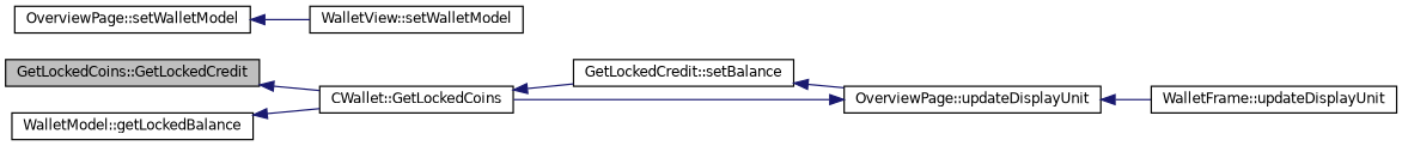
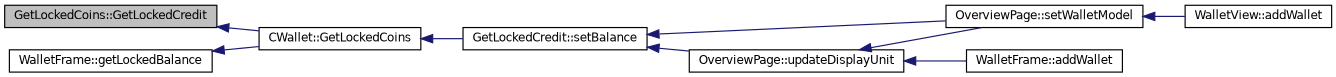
  digraph {
    rankdir=LR
    node [color=black fillcolor=white fontname=Helvetica fontsize=10 shape=record style=filled]
    edge [color=midnightblue dir=back fontname=Helvetica fontsize=10 labelfontname=Helvetica labelfontsize=10 style=solid]
    n1 [fillcolor=grey75 fontcolor=black height=0.2 label="GetLockedCoins::GetLockedCredit" width=0.4]
    n2 [height=0.2 label="CWallet::GetLockedCoins" width=0.4]
    n3 [height=0.2 label="GetLockedCredit::setBalance" width=0.4]
    n4 [height=0.2 label="OverviewPage::setWalletModel" width=0.4]
    n5 [height=0.2 label="OverviewPage::updateDisplayUnit" width=0.4]
-   n6 [height=0.2 label="WalletModel::getLockedBalance" width=0.4]
-   n7 [height=0.2 label="WalletView::setWalletModel" width=0.4]
-   n8 [height=0.2 label="WalletFrame::updateDisplayUnit" width=0.4]
+   n6 [height=0.2 label="WalletFrame::getLockedBalance" width=0.4]
+   n7 [height=0.2 label="WalletView::addWallet" width=0.4]
+   n8 [height=0.2 label="WalletFrame::addWallet" width=0.4]
    n1 -> n2
    n2 -> n3
+   n3 -> n4
    n3 -> n5
    n4 -> n7
-   n5 -> n2
+   n5 -> n4
    n5 -> n8
    n6 -> n2
  }
